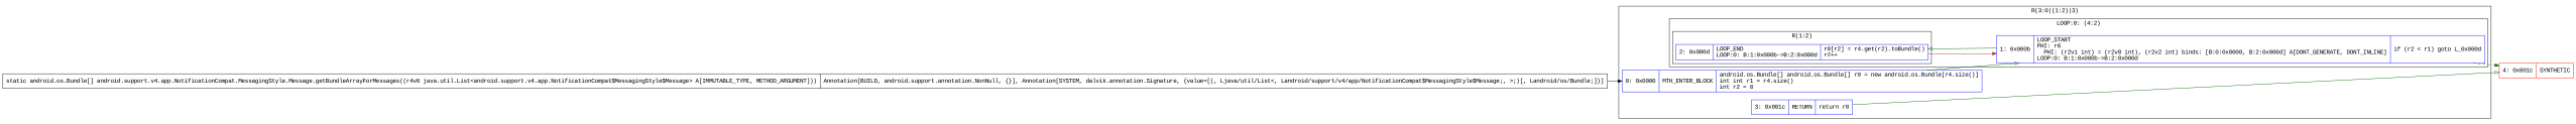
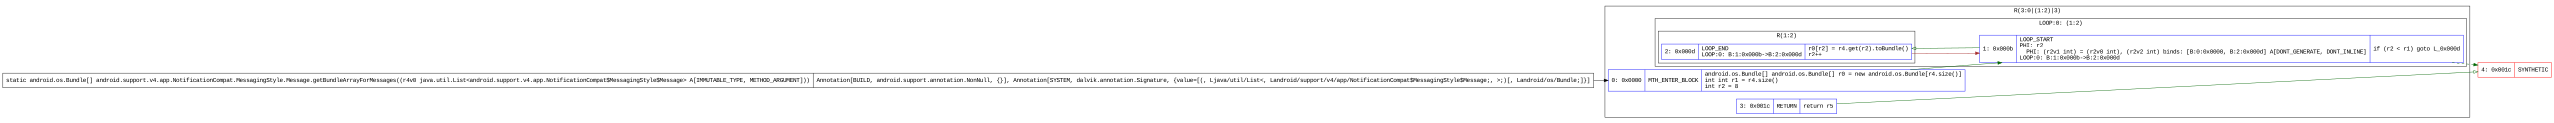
  digraph {
    fontname="Liberation Mono"
    rankdir=LR
    node [color=blue fontname="Liberation Mono" shape=record]
    edge [arrowhead=normal color=darkgreen fontname="Liberation Mono"]
    n1 [label="{2\:\ 0x000d|LOOP_END\lLOOP:0: B:1:0x000b\-\>B:2:0x000d\l|r0[r2] = r4.get(r2).toBundle()\lr2++\l}"]
-   n2 [label="{1\:\ 0x000b|LOOP_START\lPHI: r6 \l  PHI: (r2v1 int) = (r2v0 int), (r2v2 int) binds: [B:0:0x0000, B:2:0x000d] A[DONT_GENERATE, DONT_INLINE]\lLOOP:0: B:1:0x000b\-\>B:2:0x000d\l|if (r2 \< r1) goto L_0x000d\l}"]
+   n2 [label="{1\:\ 0x000b|LOOP_START\lPHI: r2 \l  PHI: (r2v1 int) = (r2v0 int), (r2v2 int) binds: [B:0:0x0000, B:2:0x000d] A[DONT_GENERATE, DONT_INLINE]\lLOOP:0: B:1:0x000b\-\>B:2:0x000d\l|if (r2 \< r1) goto L_0x000d\l}"]
    n3 [label="{0\:\ 0x0000|MTH_ENTER_BLOCK\l|android.os.Bundle[] android.os.Bundle[] r0 = new android.os.Bundle[r4.size()]\lint int r1 = r4.size()\lint r2 = 8\l}"]
-   n4 [label="{3\:\ 0x001c|RETURN\l|return r0\l}"]
+   n4 [label="{3\:\ 0x001c|RETURN\l|return r5\l}"]
    n5 [color=red label="{4\:\ 0x001c|SYNTHETIC\l}"]
    n6 [label="{static android.os.Bundle[] android.support.v4.app.NotificationCompat.MessagingStyle.Message.getBundleArrayForMessages((r4v0 java.util.List\<android.support.v4.app.NotificationCompat$MessagingStyle$Message\> A[IMMUTABLE_TYPE, METHOD_ARGUMENT]))  | Annotation[BUILD, android.support.annotation.NonNull, \{\}], Annotation[SYSTEM, dalvik.annotation.Signature, \{value=[(, Ljava\/util\/List\<, Landroid\/support\/v4\/app\/NotificationCompat$MessagingStyle$Message;, \>;)[, Landroid\/os\/Bundle;]\}]\l}" color=""]
    subgraph cluster_1 {
      label="R(3:0|(1:2)|3)"
      n3
      n4
      subgraph cluster_2 {
-       label="LOOP:0: (4:2)"
+       label="LOOP:0: (1:2)"
        n2
        subgraph cluster_3 {
          label="R(1:2)"
          n1
        }
      }
    }
    n1 -> n2 [color=brown]
    n2 -> n1 [arrowhead=onormal]
    n2 -> n5 [style=dashed]
-   n3 -> n2 [arrowhead=onormal]
+   n3 -> n2
    n4 -> n5 [arrowhead=onormal]
    n6 -> n3 [color=black]
  }
